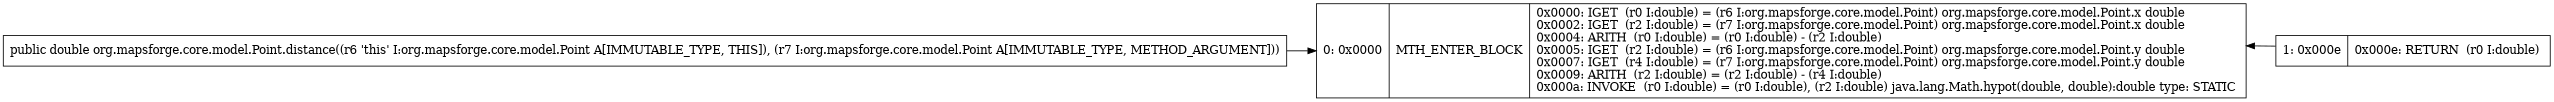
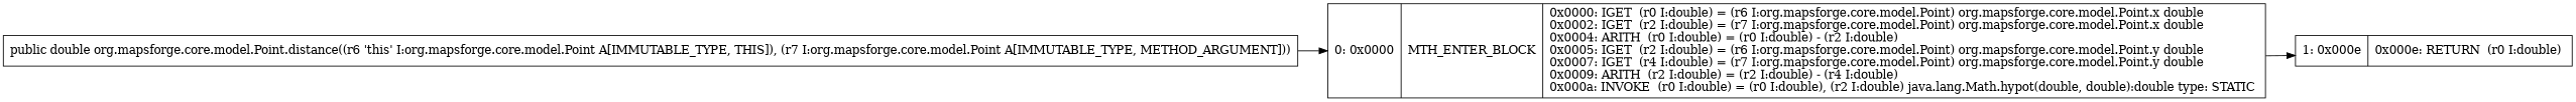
  digraph {
    rankdir=LR
    node [shape=record]
    n1 [label="{0\:\ 0x0000|MTH_ENTER_BLOCK\l|0x0000: IGET  (r0 I:double) = (r6 I:org.mapsforge.core.model.Point) org.mapsforge.core.model.Point.x double \l0x0002: IGET  (r2 I:double) = (r7 I:org.mapsforge.core.model.Point) org.mapsforge.core.model.Point.x double \l0x0004: ARITH  (r0 I:double) = (r0 I:double) \- (r2 I:double) \l0x0005: IGET  (r2 I:double) = (r6 I:org.mapsforge.core.model.Point) org.mapsforge.core.model.Point.y double \l0x0007: IGET  (r4 I:double) = (r7 I:org.mapsforge.core.model.Point) org.mapsforge.core.model.Point.y double \l0x0009: ARITH  (r2 I:double) = (r2 I:double) \- (r4 I:double) \l0x000a: INVOKE  (r0 I:double) = (r0 I:double), (r2 I:double) java.lang.Math.hypot(double, double):double type: STATIC \l}"]
    n2 [label="{1\:\ 0x000e|0x000e: RETURN  (r0 I:double) \l}"]
    n3 [label="{public double org.mapsforge.core.model.Point.distance((r6 'this' I:org.mapsforge.core.model.Point A[IMMUTABLE_TYPE, THIS]), (r7 I:org.mapsforge.core.model.Point A[IMMUTABLE_TYPE, METHOD_ARGUMENT])) }"]
-   n2 -> n1
+   n1 -> n2
    n3 -> n1
  }
